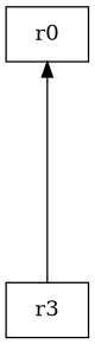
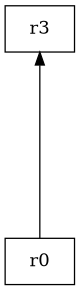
  digraph {
    rankdir=BT
    ranksep=2.0
    node [fillcolor=white shape=record style=filled]
    n1 [label="{r3}"]
    n2 [label="{r0}"]
-   n1 -> n2
+   n2 -> n1
  }
